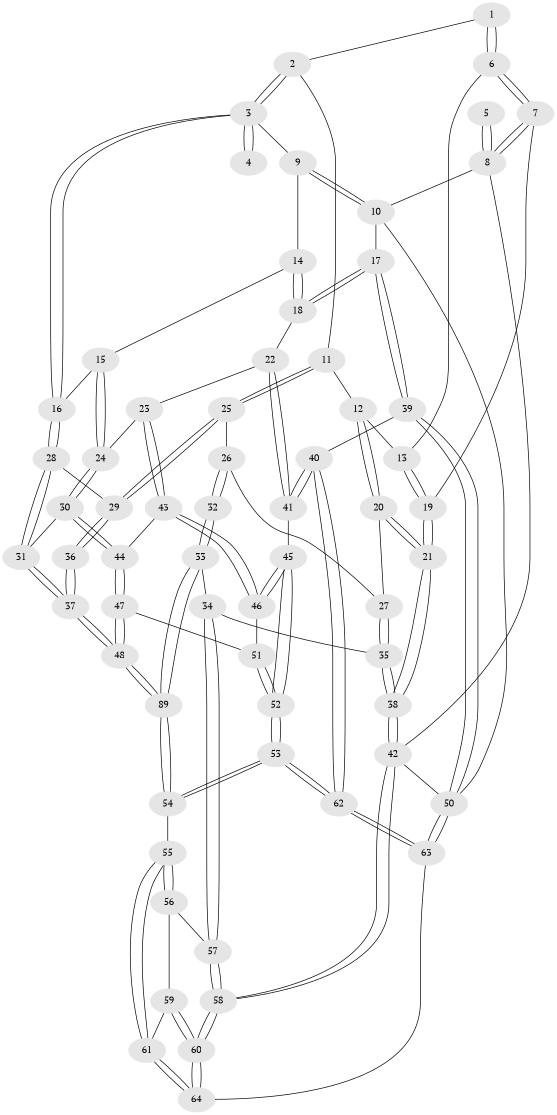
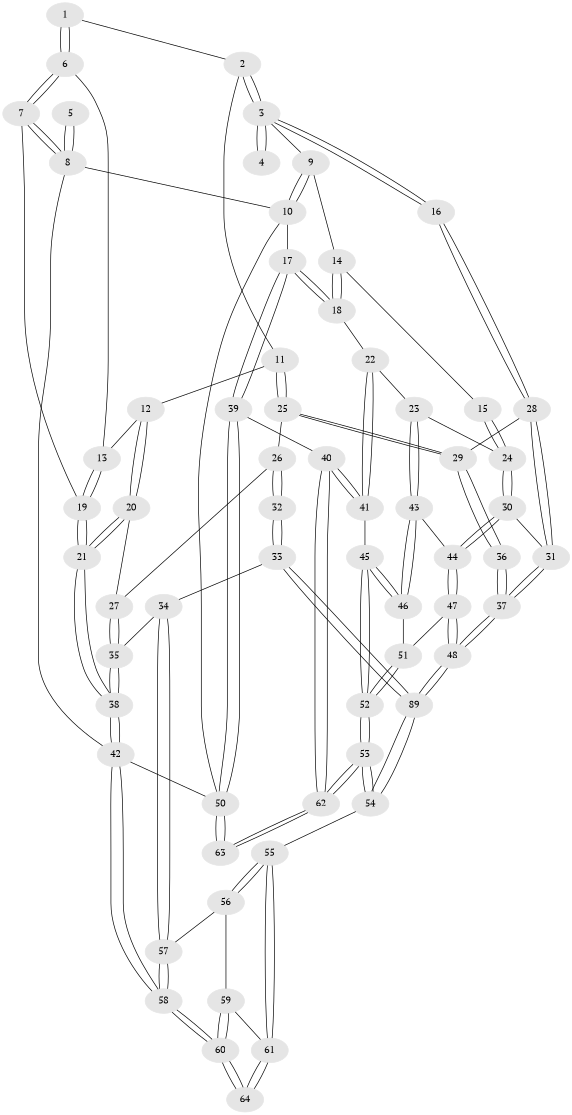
  graph {
    fontname="PT Serif"
    node [color=gray90 fontname="PT Serif" style=filled]
    edge [fontname="PT Serif"]
    1
    2
    6
    3
    11
    7
    13
    4
    16
    9
    12
    25
    28
    5
    8
    10
    14
    42
    19
    21
    17
    50
    58
    15
    18
    39
    63
    20
    26
    29
    27
    24
    22
    30
    31
    40
    23
    41
    38
    35
    43
    45
    44
    46
    32
    36
    33
    37
    47
    48
    34
    n52 [label=89]
    57
    54
    62
    52
    60
    51
    53
    55
    64
    56
    61
    59
    1 -- 2
    1 -- 6
    1 -- 6
    2 -- 3
    2 -- 3
    2 -- 11
    6 -- 7
    6 -- 7
    6 -- 13
    3 -- 4
    3 -- 4
    3 -- 16
    3 -- 16
    3 -- 9
    11 -- 12
    11 -- 25
    11 -- 25
    7 -- 8
    7 -- 8
    7 -- 19
    13 -- 19
    13 -- 19
    16 -- 28
    16 -- 28
    9 -- 10
    9 -- 10
    9 -- 14
    12 -- 13
    12 -- 20
    12 -- 20
    25 -- 26
    25 -- 29
    25 -- 29
    28 -- 29
    28 -- 31
    28 -- 31
    5 -- 8
    5 -- 8
    8 -- 10
    8 -- 42
    10 -- 17
    10 -- 50
    14 -- 15
    14 -- 18
    14 -- 18
    42 -- 50
    42 -- 58
    42 -- 58
    19 -- 21
    19 -- 21
    21 -- 38
    21 -- 38
    17 -- 18
    17 -- 18
    17 -- 39
    17 -- 39
    50 -- 63
    50 -- 63
    58 -- 60
    58 -- 60
-   15 -- 16
    15 -- 24
    15 -- 24
    18 -- 22
    39 -- 50
    39 -- 50
    39 -- 40
-   63 -- 64
    20 -- 21
    20 -- 21
    20 -- 27
    26 -- 27
    26 -- 32
    26 -- 32
    29 -- 36
    29 -- 36
    27 -- 35
    27 -- 35
    24 -- 30
    24 -- 30
    22 -- 23
    22 -- 41
    22 -- 41
    30 -- 31
    30 -- 44
    30 -- 44
    31 -- 37
    31 -- 37
    40 -- 41
    40 -- 41
    40 -- 62
    40 -- 62
    23 -- 24
    23 -- 43
    23 -- 43
    41 -- 45
    38 -- 42
    38 -- 42
    35 -- 38
    35 -- 38
    43 -- 44
    43 -- 46
    43 -- 46
    45 -- 46
    45 -- 46
    45 -- 52
    45 -- 52
    44 -- 47
    44 -- 47
    46 -- 51
    32 -- 33
    32 -- 33
    36 -- 37
    36 -- 37
    33 -- 34
    33 -- n52
    33 -- n52
    37 -- 48
    37 -- 48
    47 -- 48
    47 -- 48
    47 -- 51
    48 -- n52
    48 -- n52
    34 -- 35
    34 -- 57
    34 -- 57
    n52 -- 54
    n52 -- 54
    57 -- 58
    57 -- 58
    54 -- 55
    62 -- 63
    62 -- 63
    52 -- 53
    52 -- 53
    60 -- 64
    60 -- 64
    51 -- 52
    51 -- 52
    53 -- 54
    53 -- 54
    53 -- 62
    53 -- 62
    55 -- 56
    55 -- 56
    55 -- 61
    55 -- 61
    56 -- 57
    56 -- 59
    61 -- 64
    61 -- 64
    59 -- 60
    59 -- 60
    59 -- 61
  }
